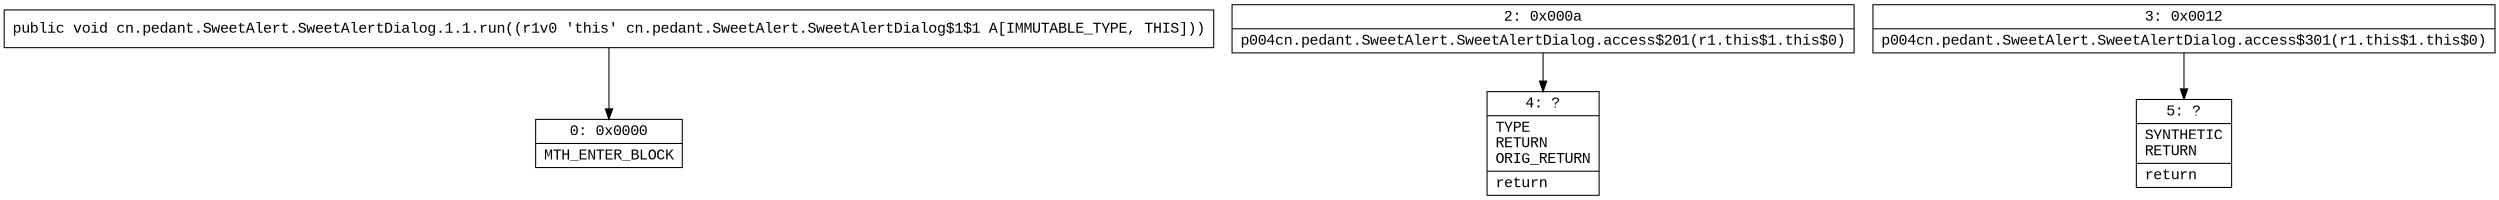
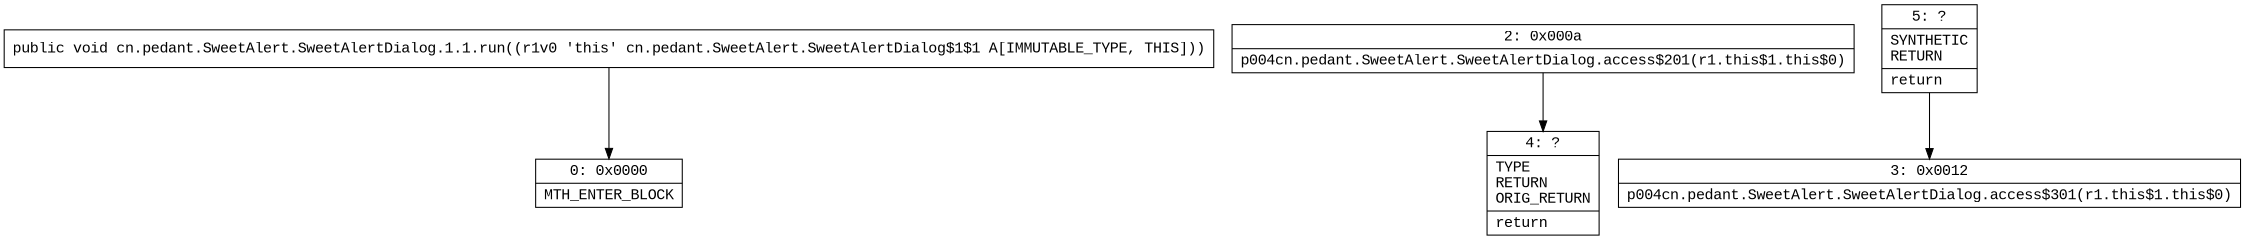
  digraph {
    fontname="Liberation Mono"
    node [fontname="Liberation Mono" shape=record]
    edge [fontname="Liberation Mono"]
    n1 [label="{0\:\ 0x0000|MTH_ENTER_BLOCK\l}"]
    n2 [label="{2\:\ 0x000a|p004cn.pedant.SweetAlert.SweetAlertDialog.access$201(r1.this$1.this$0)\l}"]
    n3 [label="{4\:\ ?|TYPE\lRETURN\lORIG_RETURN\l|return\l}"]
    n4 [label="{3\:\ 0x0012|p004cn.pedant.SweetAlert.SweetAlertDialog.access$301(r1.this$1.this$0)\l}"]
    n5 [label="{5\:\ ?|SYNTHETIC\lRETURN\l|return\l}"]
    n6 [label="{public void cn.pedant.SweetAlert.SweetAlertDialog.1.1.run((r1v0 'this' cn.pedant.SweetAlert.SweetAlertDialog$1$1 A[IMMUTABLE_TYPE, THIS])) }"]
    n2 -> n3
-   n4 -> n5
+   n5 -> n4
    n6 -> n1
  }
